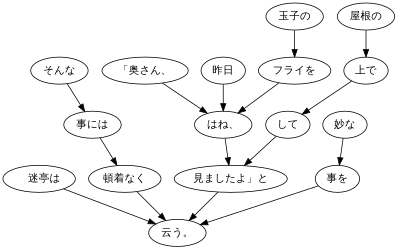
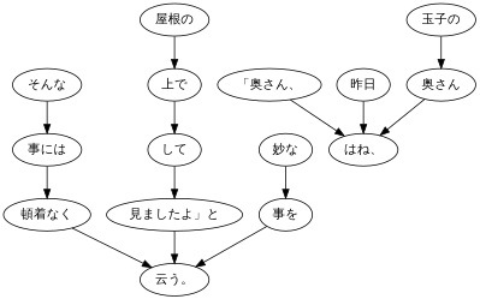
  digraph {
-   n1 [label="　迷亭は"]
    n2 [label="云う。"]
    n3 [label="そんな"]
    n4 [label="事には"]
    n5 [label="頓着なく"]
    n6 [label="「奥さん、"]
    n7 [label="はね、"]
    n8 [label="見ましたよ」と"]
    n9 [label="昨日"]
    n10 [label="屋根の"]
    n11 [label="上で"]
    n12 [label="して"]
    n13 [label="玉子の"]
-   n14 [label="フライを"]
+   n14 [label="奥さん"]
    n15 [label="妙な"]
    n16 [label="事を"]
-   n1 -> n2
    n3 -> n4
    n4 -> n5
    n5 -> n2
    n6 -> n7
-   n7 -> n8
    n8 -> n2
    n9 -> n7
    n10 -> n11
    n11 -> n12
    n12 -> n8
    n13 -> n14
    n14 -> n7
    n15 -> n16
    n16 -> n2
  }
